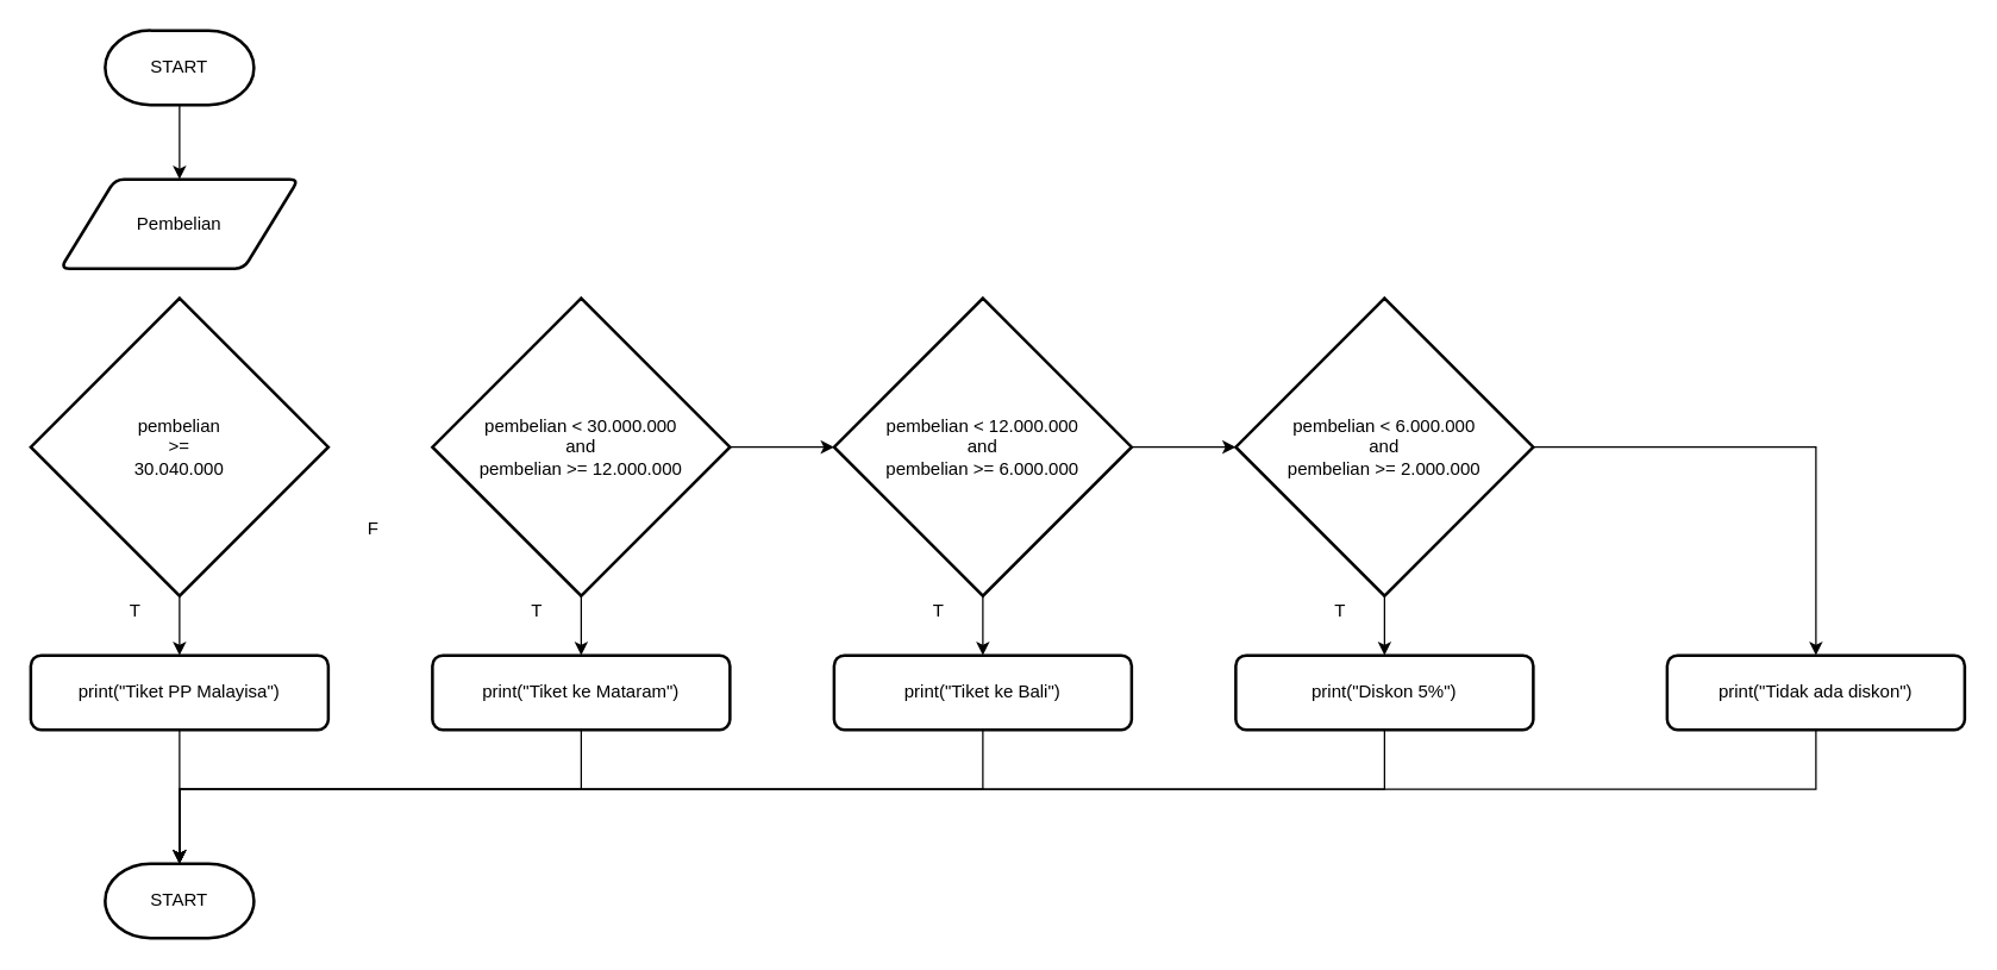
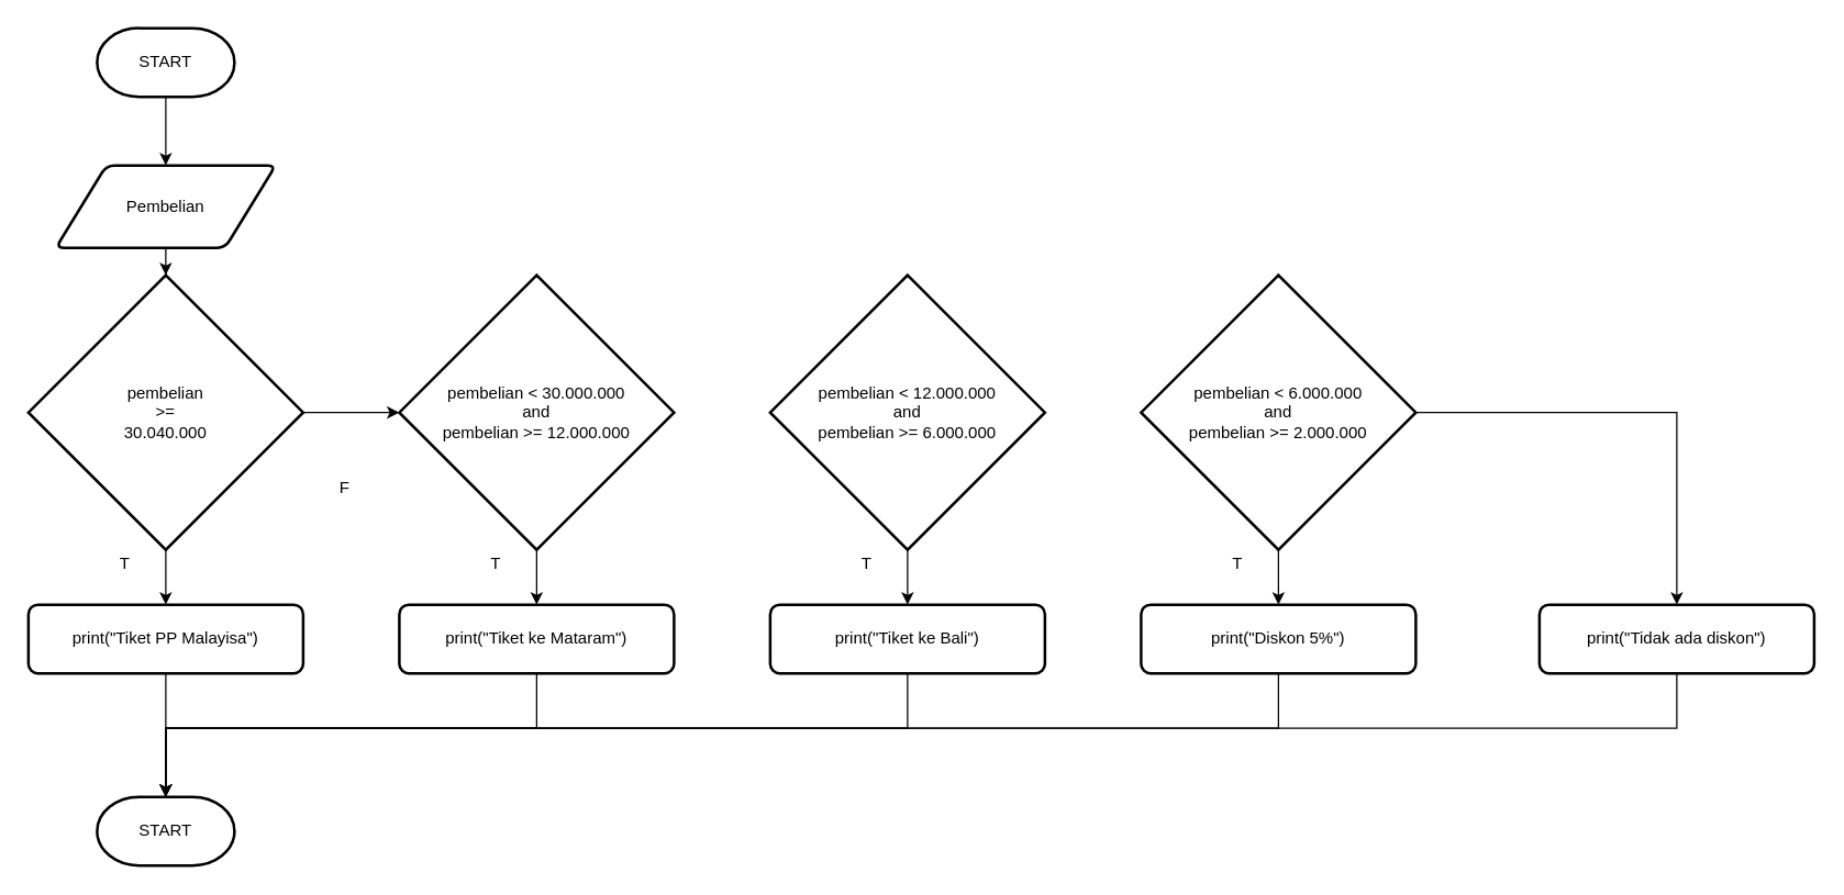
  <mxCell id="0" />
  <mxCell id="1" parent="0" />
  <mxCell id="2" value="" style="edgeStyle=orthogonalEdgeStyle;rounded=0;orthogonalLoop=1;jettySize=auto;html=1;" edge="1" parent="1" source="3" target="5"><mxGeometry relative="1" as="geometry" /></mxCell>
  <mxCell id="3" value="START" style="strokeWidth=2;html=1;shape=mxgraph.flowchart.terminator;whiteSpace=wrap;" vertex="1" parent="1"><mxGeometry x="70" y="20" width="100" height="50" as="geometry" /></mxCell>
+ <mxCell id="4" value="" style="edgeStyle=orthogonalEdgeStyle;rounded=0;orthogonalLoop=1;jettySize=auto;html=1;" edge="1" parent="1" source="5" target="8"><mxGeometry relative="1" as="geometry" /></mxCell>
  <mxCell id="5" value="Pembelian" style="shape=parallelogram;html=1;strokeWidth=2;perimeter=parallelogramPerimeter;whiteSpace=wrap;rounded=1;arcSize=12;size=0.23;" vertex="1" parent="1"><mxGeometry x="40" y="120" width="160" height="60" as="geometry" /></mxCell>
  <mxCell id="6" value="" style="edgeStyle=orthogonalEdgeStyle;rounded=0;orthogonalLoop=1;jettySize=auto;html=1;" edge="1" parent="1" source="8" target="10"><mxGeometry relative="1" as="geometry" /></mxCell>
+ <mxCell id="7" value="" style="edgeStyle=orthogonalEdgeStyle;rounded=0;orthogonalLoop=1;jettySize=auto;html=1;" edge="1" parent="1" source="8" target="14"><mxGeometry relative="1" as="geometry" /></mxCell>
  <mxCell id="8" value="pembelian&lt;br&gt;&amp;gt;=&lt;br&gt;30.040.000" style="strokeWidth=2;html=1;shape=mxgraph.flowchart.decision;whiteSpace=wrap;" vertex="1" parent="1"><mxGeometry x="20" y="200" width="200" height="200" as="geometry" /></mxCell>
  <mxCell id="9" style="edgeStyle=orthogonalEdgeStyle;rounded=0;orthogonalLoop=1;jettySize=auto;html=1;" edge="1" parent="1" source="10" target="33"><mxGeometry relative="1" as="geometry" /></mxCell>
  <mxCell id="10" value="print(&quot;Tiket PP Malayisa&quot;)" style="rounded=1;whiteSpace=wrap;html=1;absoluteArcSize=1;arcSize=14;strokeWidth=2;" vertex="1" parent="1"><mxGeometry x="20" y="440" width="200" height="50" as="geometry" /></mxCell>
  <mxCell id="11" value="T" style="text;html=1;align=center;verticalAlign=middle;resizable=0;points=[];autosize=1;strokeColor=none;fillColor=none;" vertex="1" parent="1"><mxGeometry x="75" y="395" width="30" height="30" as="geometry" /></mxCell>
  <mxCell id="12" value="" style="edgeStyle=orthogonalEdgeStyle;rounded=0;orthogonalLoop=1;jettySize=auto;html=1;" edge="1" parent="1" source="14" target="16"><mxGeometry relative="1" as="geometry" /></mxCell>
- <mxCell id="13" value="" style="edgeStyle=orthogonalEdgeStyle;rounded=0;orthogonalLoop=1;jettySize=auto;html=1;" edge="1" parent="1" source="14" target="21"><mxGeometry relative="1" as="geometry" /></mxCell>
  <mxCell id="14" value="pembelian &amp;lt; 30.000.000&lt;br&gt;and&lt;br&gt;pembelian &amp;gt;= 12.000.000" style="strokeWidth=2;html=1;shape=mxgraph.flowchart.decision;whiteSpace=wrap;" vertex="1" parent="1"><mxGeometry x="290" y="200" width="200" height="200" as="geometry" /></mxCell>
  <mxCell id="15" style="edgeStyle=orthogonalEdgeStyle;rounded=0;orthogonalLoop=1;jettySize=auto;html=1;entryX=0.5;entryY=0;entryDx=0;entryDy=0;entryPerimeter=0;" edge="1" parent="1" source="16" target="33"><mxGeometry relative="1" as="geometry"><Array as="points"><mxPoint x="390" y="530" /><mxPoint x="120" y="530" /></Array></mxGeometry></mxCell>
  <mxCell id="16" value="print(&quot;Tiket ke Mataram&quot;)" style="rounded=1;whiteSpace=wrap;html=1;absoluteArcSize=1;arcSize=14;strokeWidth=2;" vertex="1" parent="1"><mxGeometry x="290" y="440" width="200" height="50" as="geometry" /></mxCell>
  <mxCell id="17" value="T" style="text;html=1;align=center;verticalAlign=middle;resizable=0;points=[];autosize=1;strokeColor=none;fillColor=none;" vertex="1" parent="1"><mxGeometry x="345" y="395" width="30" height="30" as="geometry" /></mxCell>
  <mxCell id="18" value="F" style="text;html=1;align=center;verticalAlign=middle;resizable=0;points=[];autosize=1;strokeColor=none;fillColor=none;" vertex="1" parent="1"><mxGeometry x="235" y="340" width="30" height="30" as="geometry" /></mxCell>
  <mxCell id="19" value="" style="edgeStyle=orthogonalEdgeStyle;rounded=0;orthogonalLoop=1;jettySize=auto;html=1;" edge="1" parent="1" source="21" target="23"><mxGeometry relative="1" as="geometry" /></mxCell>
- <mxCell id="20" value="" style="edgeStyle=orthogonalEdgeStyle;rounded=0;orthogonalLoop=1;jettySize=auto;html=1;" edge="1" parent="1" source="21" target="27"><mxGeometry relative="1" as="geometry" /></mxCell>
  <mxCell id="21" value="pembelian &amp;lt; 12.000.000&lt;br&gt;and&lt;br&gt;pembelian &amp;gt;= 6.000.000" style="strokeWidth=2;html=1;shape=mxgraph.flowchart.decision;whiteSpace=wrap;" vertex="1" parent="1"><mxGeometry x="560" y="200" width="200" height="200" as="geometry" /></mxCell>
  <mxCell id="22" style="edgeStyle=orthogonalEdgeStyle;rounded=0;orthogonalLoop=1;jettySize=auto;html=1;" edge="1" parent="1" source="23"><mxGeometry relative="1" as="geometry"><mxPoint x="120" y="580" as="targetPoint" /><Array as="points"><mxPoint x="660" y="530" /><mxPoint x="120" y="530" /></Array></mxGeometry></mxCell>
  <mxCell id="23" value="print(&quot;Tiket ke Bali&quot;)" style="rounded=1;whiteSpace=wrap;html=1;absoluteArcSize=1;arcSize=14;strokeWidth=2;" vertex="1" parent="1"><mxGeometry x="560" y="440" width="200" height="50" as="geometry" /></mxCell>
  <mxCell id="24" value="T" style="text;html=1;align=center;verticalAlign=middle;resizable=0;points=[];autosize=1;strokeColor=none;fillColor=none;" vertex="1" parent="1"><mxGeometry x="615" y="395" width="30" height="30" as="geometry" /></mxCell>
  <mxCell id="25" value="" style="edgeStyle=orthogonalEdgeStyle;rounded=0;orthogonalLoop=1;jettySize=auto;html=1;" edge="1" parent="1" source="27" target="29"><mxGeometry relative="1" as="geometry" /></mxCell>
  <mxCell id="26" style="edgeStyle=orthogonalEdgeStyle;rounded=0;orthogonalLoop=1;jettySize=auto;html=1;entryX=0.5;entryY=0;entryDx=0;entryDy=0;" edge="1" parent="1" source="27" target="32"><mxGeometry relative="1" as="geometry" /></mxCell>
  <mxCell id="27" value="pembelian &amp;lt; 6.000.000&lt;br&gt;and&lt;br&gt;pembelian &amp;gt;= 2.000.000" style="strokeWidth=2;html=1;shape=mxgraph.flowchart.decision;whiteSpace=wrap;" vertex="1" parent="1"><mxGeometry x="830" y="200" width="200" height="200" as="geometry" /></mxCell>
  <mxCell id="28" style="edgeStyle=orthogonalEdgeStyle;rounded=0;orthogonalLoop=1;jettySize=auto;html=1;" edge="1" parent="1" source="29" target="33"><mxGeometry relative="1" as="geometry"><Array as="points"><mxPoint x="930" y="530" /><mxPoint x="120" y="530" /></Array></mxGeometry></mxCell>
  <mxCell id="29" value="print(&quot;Diskon 5%&quot;)" style="rounded=1;whiteSpace=wrap;html=1;absoluteArcSize=1;arcSize=14;strokeWidth=2;" vertex="1" parent="1"><mxGeometry x="830" y="440" width="200" height="50" as="geometry" /></mxCell>
  <mxCell id="30" value="T" style="text;html=1;align=center;verticalAlign=middle;resizable=0;points=[];autosize=1;strokeColor=none;fillColor=none;" vertex="1" parent="1"><mxGeometry x="885" y="395" width="30" height="30" as="geometry" /></mxCell>
  <mxCell id="31" style="edgeStyle=orthogonalEdgeStyle;rounded=0;orthogonalLoop=1;jettySize=auto;html=1;" edge="1" parent="1" source="32" target="33"><mxGeometry relative="1" as="geometry"><Array as="points"><mxPoint x="1220" y="530" /><mxPoint x="120" y="530" /></Array></mxGeometry></mxCell>
  <mxCell id="32" value="print(&quot;Tidak ada diskon&quot;)" style="rounded=1;whiteSpace=wrap;html=1;absoluteArcSize=1;arcSize=14;strokeWidth=2;" vertex="1" parent="1"><mxGeometry x="1120" y="440" width="200" height="50" as="geometry" /></mxCell>
  <mxCell id="33" value="START" style="strokeWidth=2;html=1;shape=mxgraph.flowchart.terminator;whiteSpace=wrap;" vertex="1" parent="1"><mxGeometry x="70" y="580" width="100" height="50" as="geometry" /></mxCell>
